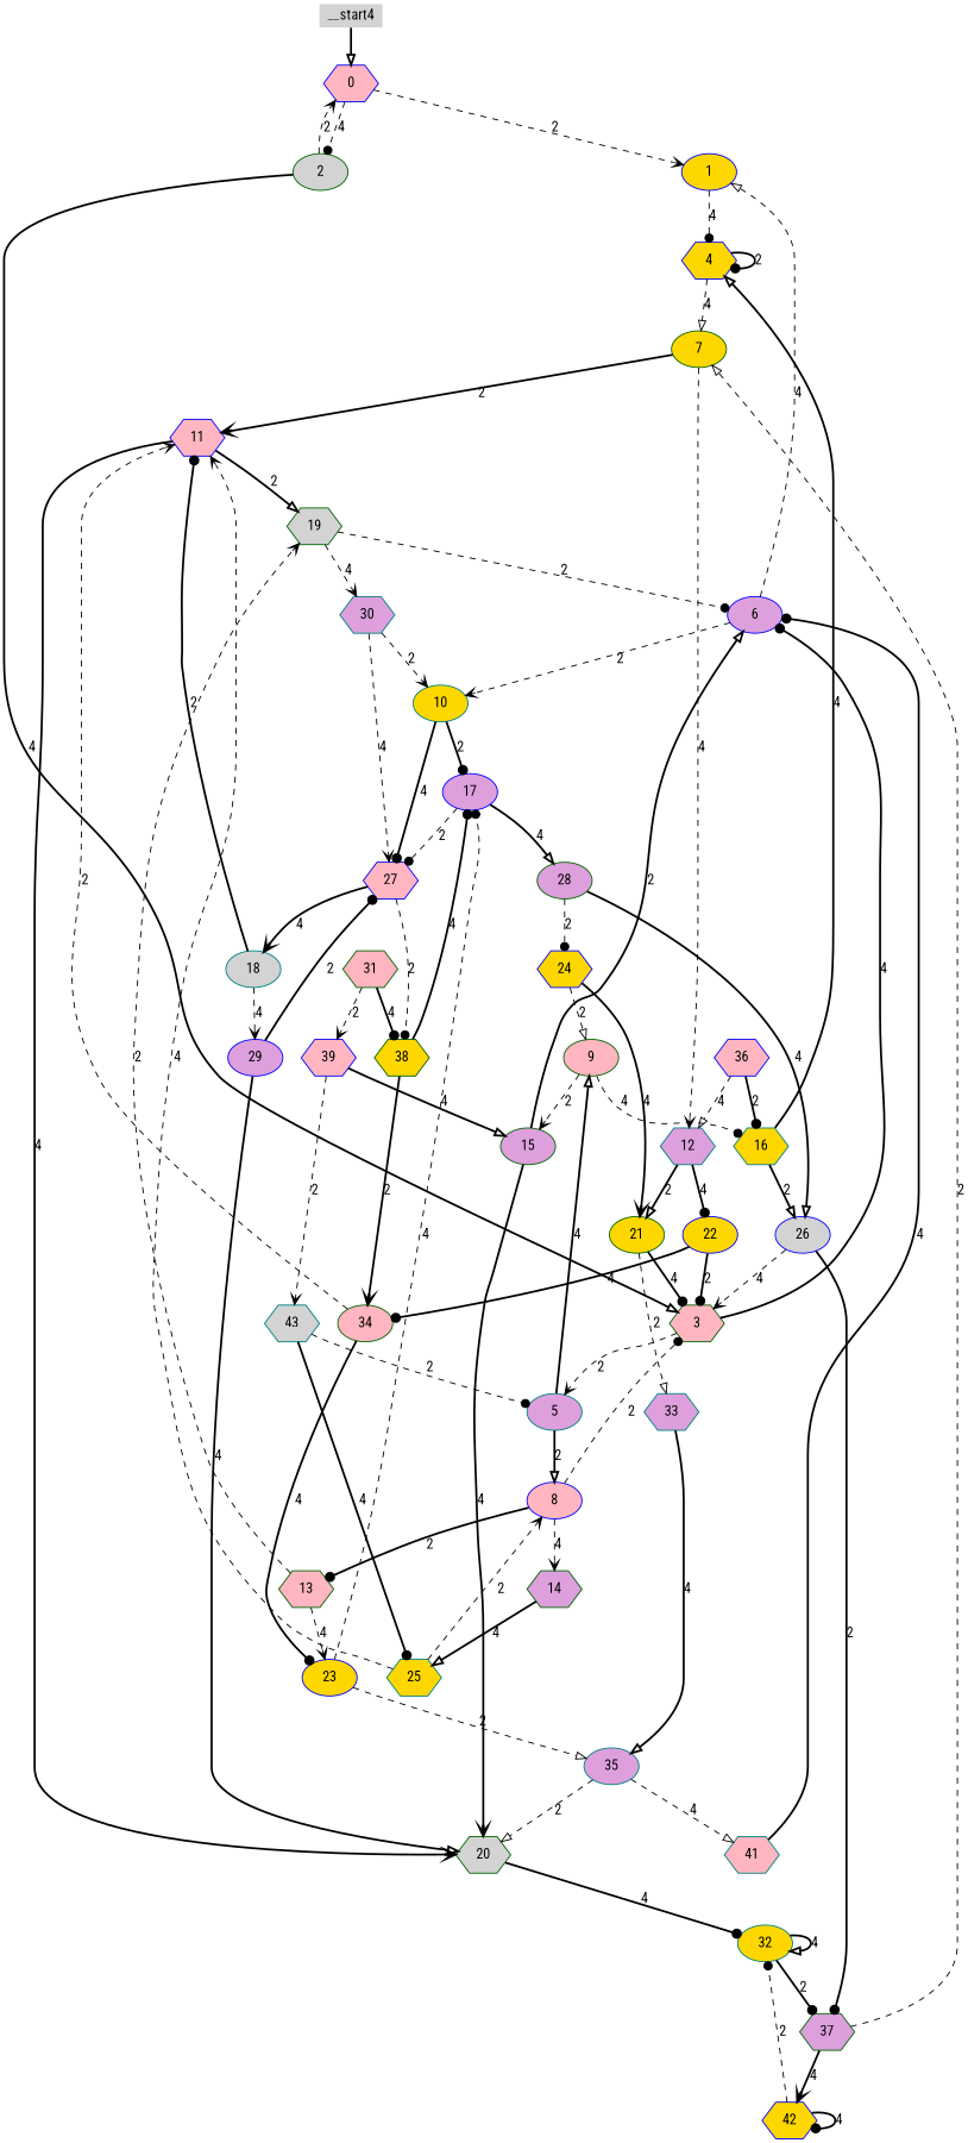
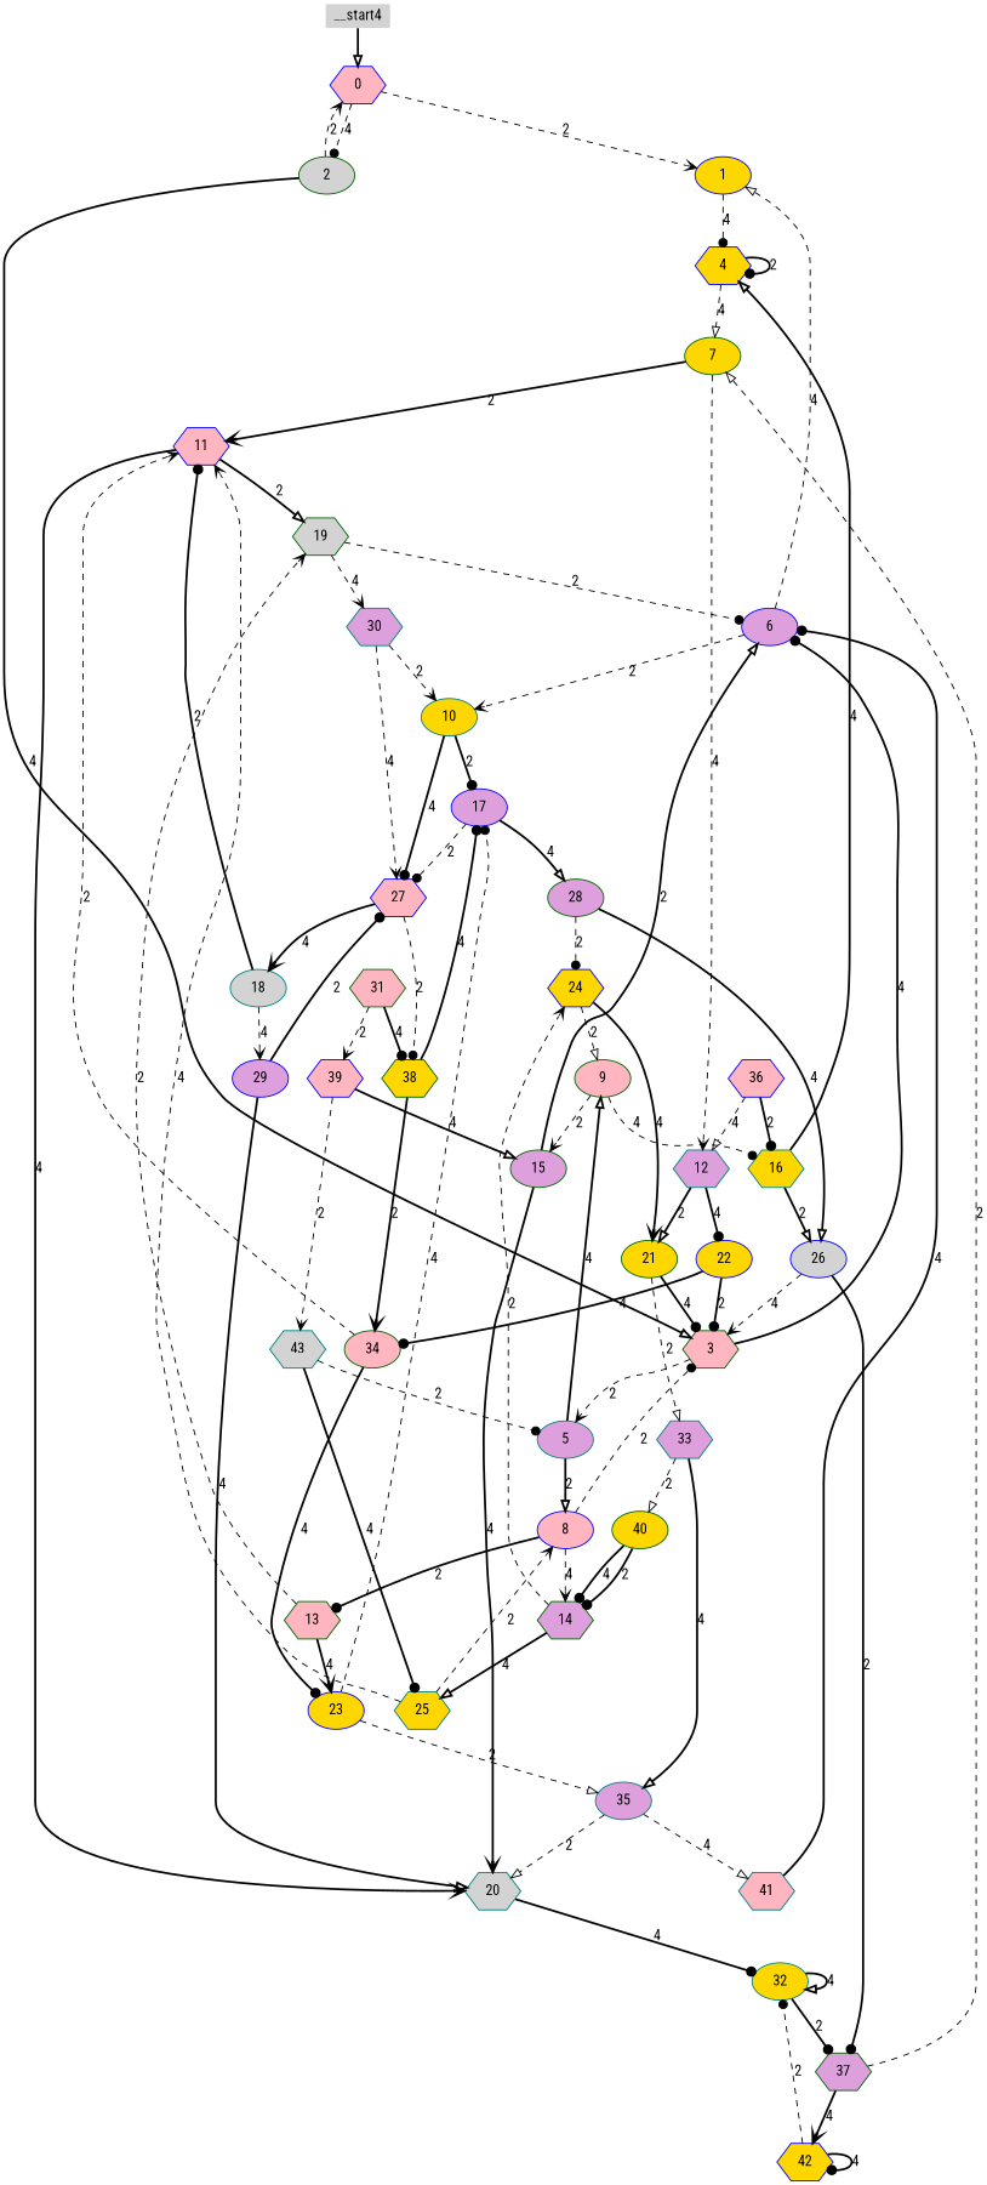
  digraph {
    fontname="Roboto Condensed"
    node [color=darkgreen fillcolor=gold fontname="Roboto Condensed" shape=hexagon style=filled]
    edge [arrowhead=dot fontname="Roboto Condensed" style=bold]
    n1 [color=blue fillcolor=lightpink label=0]
    n2 [color=blue label=1 shape=ellipse]
    n3 [fillcolor=lightgrey label=2 shape=ellipse]
    n4 [color=blue label=4]
    n5 [fillcolor=lightpink label=3]
    n6 [color=teal fillcolor=plum label=5 shape=ellipse]
    n7 [color=blue fillcolor=plum label=6 shape=ellipse]
    n8 [label=7 shape=ellipse]
    n9 [color=blue fillcolor=lightpink label=8 shape=ellipse]
    n10 [fillcolor=lightpink label=9 shape=ellipse]
    n11 [color=teal label=10 shape=ellipse]
    n12 [color=blue fillcolor=lightpink label=11]
    n13 [color=teal fillcolor=plum label=12]
    n14 [fillcolor=lightpink label=13]
    n15 [fillcolor=plum label=14]
    n16 [fillcolor=plum label=15 shape=ellipse]
    n17 [color=teal label=16]
    n18 [color=blue fillcolor=plum label=17 shape=ellipse]
    n19 [color=blue fillcolor=lightpink label=27]
    n20 [fillcolor=lightgrey label=19]
-   n21 [fillcolor=lightgrey label=20]
+   n21 [color=teal fillcolor=lightgrey label=20]
    n22 [label=21 shape=ellipse]
    n23 [color=blue label=22 shape=ellipse]
    n24 [color=blue label=23 shape=ellipse]
    n25 [color=blue label=24]
    n26 [color=teal label=25]
    n27 [color=blue fillcolor=lightgrey label=26 shape=ellipse]
    n28 [fillcolor=plum label=28 shape=ellipse]
    n29 [color=teal fillcolor=lightgrey label=18 shape=ellipse]
    n30 [color=blue fillcolor=plum label=29 shape=ellipse]
    n31 [color=teal fillcolor=plum label=30]
    n32 [color=teal label=32 shape=ellipse]
    n33 [color=teal fillcolor=plum label=33]
    n34 [fillcolor=lightpink label=34 shape=ellipse]
    n35 [color=teal fillcolor=plum label=35 shape=ellipse]
    n36 [fillcolor=plum label=37]
    n37 [label=38]
    n38 [fillcolor=lightpink label=31]
    n39 [color=blue fillcolor=lightpink label=39]
+   n40 [label=40 shape=ellipse]
    n41 [color=teal fillcolor=lightpink label=41]
    n42 [color=blue fillcolor=lightpink label=36]
    n43 [color=blue label=42]
    n44 [color=teal fillcolor=lightgrey label=43]
    n45 [fillcolor=lightgrey height=0 label=__start4 shape=none width=0]
    n1 -> n2 [arrowhead=vee label=2 style=dashed]
    n1 -> n3 [label=4 style=dashed]
    n2 -> n4 [label=4 style=dashed]
    n3 -> n1 [arrowhead=vee label=2 style=dashed]
    n3 -> n5 [arrowhead=onormal label=4]
    n4 -> n4 [label=2]
    n4 -> n8 [arrowhead=onormal label=4 style=dashed]
    n5 -> n6 [arrowhead=vee label=2 style=dashed]
    n5 -> n7 [label=4]
    n6 -> n9 [arrowhead=onormal label=2]
    n6 -> n10 [arrowhead=onormal label=4]
    n7 -> n2 [arrowhead=onormal label=4 style=dashed]
    n7 -> n11 [arrowhead=vee label=2 style=dashed]
    n8 -> n12 [arrowhead=vee label=2]
    n8 -> n13 [arrowhead=vee label=4 style=dashed]
    n9 -> n5 [label=2 style=dashed]
    n9 -> n14 [label=2]
    n9 -> n15 [arrowhead=vee label=4 style=dashed]
    n10 -> n16 [arrowhead=vee label=2 style=dashed]
    n10 -> n17 [label=4 style=dashed]
    n11 -> n18 [label=2]
    n11 -> n19 [label=4]
    n12 -> n20 [arrowhead=onormal label=2]
    n12 -> n21 [arrowhead=vee label=4]
    n13 -> n22 [arrowhead=onormal label=2]
    n13 -> n23 [label=4]
    n14 -> n20 [arrowhead=vee label=2 style=dashed]
-   n14 -> n24 [arrowhead=vee label=4 style=dashed]
+   n14 -> n24 [arrowhead=vee label=4]
+   n15 -> n25 [arrowhead=vee label=2 style=dashed]
    n15 -> n26 [arrowhead=onormal label=4]
    n16 -> n7 [arrowhead=onormal label=2]
    n16 -> n21 [arrowhead=vee label=4]
    n17 -> n4 [arrowhead=onormal label=4]
    n17 -> n27 [arrowhead=onormal label=2]
    n18 -> n19 [label=2 style=dashed]
    n18 -> n28 [arrowhead=onormal label=4]
    n19 -> n29 [arrowhead=vee label=4]
    n19 -> n37 [label=2 style=dashed]
    n20 -> n7 [label=2 style=dashed]
    n20 -> n31 [arrowhead=vee label=4 style=dashed]
    n21 -> n32 [label=4]
    n22 -> n5 [label=4]
    n22 -> n33 [arrowhead=onormal label=2 style=dashed]
    n23 -> n5 [label=2]
    n23 -> n34 [label=4]
    n24 -> n18 [label=4 style=dashed]
    n24 -> n35 [arrowhead=onormal label=2 style=dashed]
    n25 -> n10 [arrowhead=onormal label=2 style=dashed]
    n25 -> n22 [arrowhead=vee label=4]
    n26 -> n9 [arrowhead=vee label=2 style=dashed]
    n26 -> n12 [arrowhead=vee label=4 style=dashed]
    n27 -> n5 [arrowhead=vee label=4 style=dashed]
    n27 -> n36 [label=2]
    n28 -> n25 [label=2 style=dashed]
    n28 -> n27 [arrowhead=onormal label=4]
    n29 -> n12 [label=2]
    n29 -> n30 [arrowhead=vee label=4 style=dashed]
    n30 -> n19 [label=2]
    n30 -> n21 [arrowhead=onormal label=4]
    n31 -> n11 [arrowhead=vee label=2 style=dashed]
    n31 -> n19 [arrowhead=vee label=4 style=dashed]
    n32 -> n32 [arrowhead=onormal label=4]
    n32 -> n36 [label=2]
    n33 -> n35 [arrowhead=onormal label=4]
+   n33 -> n40 [arrowhead=onormal label=2 style=dashed]
    n34 -> n12 [arrowhead=vee label=2 style=dashed]
    n34 -> n24 [label=4]
    n35 -> n21 [arrowhead=onormal label=2 style=dashed]
    n35 -> n41 [arrowhead=onormal label=4 style=dashed]
    n36 -> n8 [arrowhead=onormal label=2 style=dashed]
    n36 -> n43 [arrowhead=vee label=4]
    n37 -> n18 [label=4]
    n37 -> n34 [arrowhead=vee label=2]
    n38 -> n37 [label=4]
    n38 -> n39 [arrowhead=vee label=2 style=dashed]
    n39 -> n16 [arrowhead=onormal label=4]
    n39 -> n44 [arrowhead=vee label=2 style=dashed]
+   n40 -> n15 [label=2]
+   n40 -> n15 [label=4]
    n41 -> n7 [label=4]
    n42 -> n13 [arrowhead=onormal label=4 style=dashed]
    n42 -> n17 [label=2]
    n43 -> n32 [label=2 style=dashed]
    n43 -> n43 [label=4]
    n44 -> n6 [label=2 style=dashed]
    n44 -> n26 [label=4]
    n45 -> n1 [arrowhead=onormal]
  }
